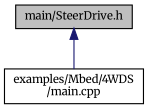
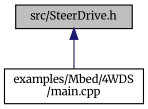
  digraph {
    fontname=Merriweather
    node [color=black fontname=Merriweather fontsize=10 shape=record style=filled]
-   n1 [fillcolor=grey75 fontcolor=black height=0.2 label="main/SteerDrive.h" width=0.4]
+   n1 [fillcolor=grey75 fontcolor=black height=0.2 label="src/SteerDrive.h" width=0.4]
    n2 [fillcolor=white height=0.2 label="examples/Mbed/4WDS\l/main.cpp" width=0.4]
    n1 -> n2 [color=midnightblue dir=back fontname=Merriweather fontsize=10 labelfontname=Helvetica labelfontsize=10 style=solid]
  }
